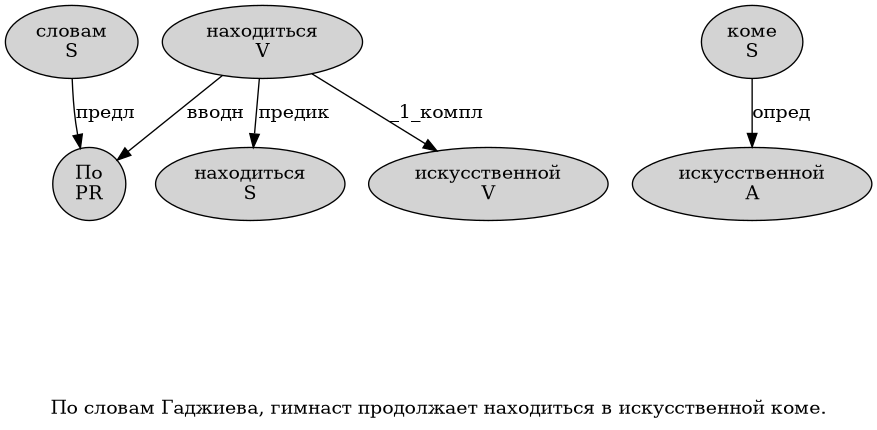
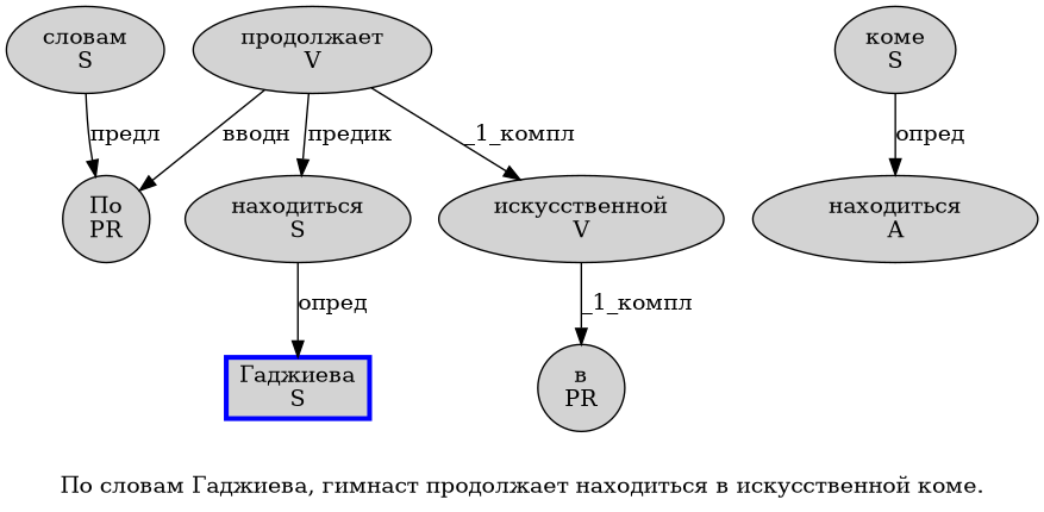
  digraph {
    label="По словам Гаджиева, гимнаст продолжает находиться в искусственной коме."
    node [fillcolor=lightgray penwidth=1 shape=ellipse style=filled]
    n1 [label="По\nPR"]
    n2 [label="словам\nS"]
+   n3 [color=blue label="Гаджиева\nS" penwidth=3 shape=box]
    n4 [label="находиться\nS"]
-   n5 [label="находиться\nV"]
+   n5 [label="продолжает\nV"]
    n6 [label="искусственной\nV"]
+   n7 [label="в\nPR"]
    n8 [label="коме\nS"]
-   n9 [label="искусственной\nA"]
+   n9 [label="находиться\nA"]
    n2 -> n1 [label="предл"]
+   n4 -> n3 [label="опред"]
    n5 -> n1 [label="вводн"]
    n5 -> n4 [label="предик"]
    n5 -> n6 [label="_1_компл"]
+   n6 -> n7 [label="_1_компл"]
    n8 -> n9 [label="опред"]
  }
